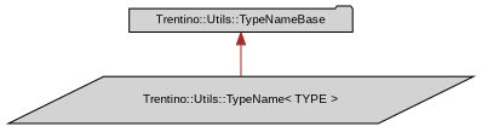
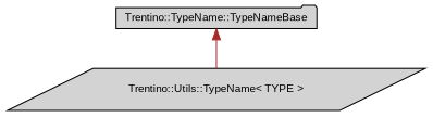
  digraph {
    fontname="Liberation Sans"
    node [color=black fillcolor=lightgrey fontname="Liberation Sans" fontsize=10 style=filled]
    n1 [fontcolor=black height=0.2 label="Trentino::Utils::TypeName\< TYPE \>" shape=parallelogram width=0.4]
-   n2 [height=0.2 label="Trentino::Utils::TypeNameBase" shape=folder width=0.4]
+   n2 [height=0.2 label="Trentino::TypeName::TypeNameBase" shape=folder width=0.4]
    n2 -> n1 [color=brown dir=back fontname="Liberation Sans" fontsize=10 labelfontname=Helvetica labelfontsize=10 style=solid]
  }
